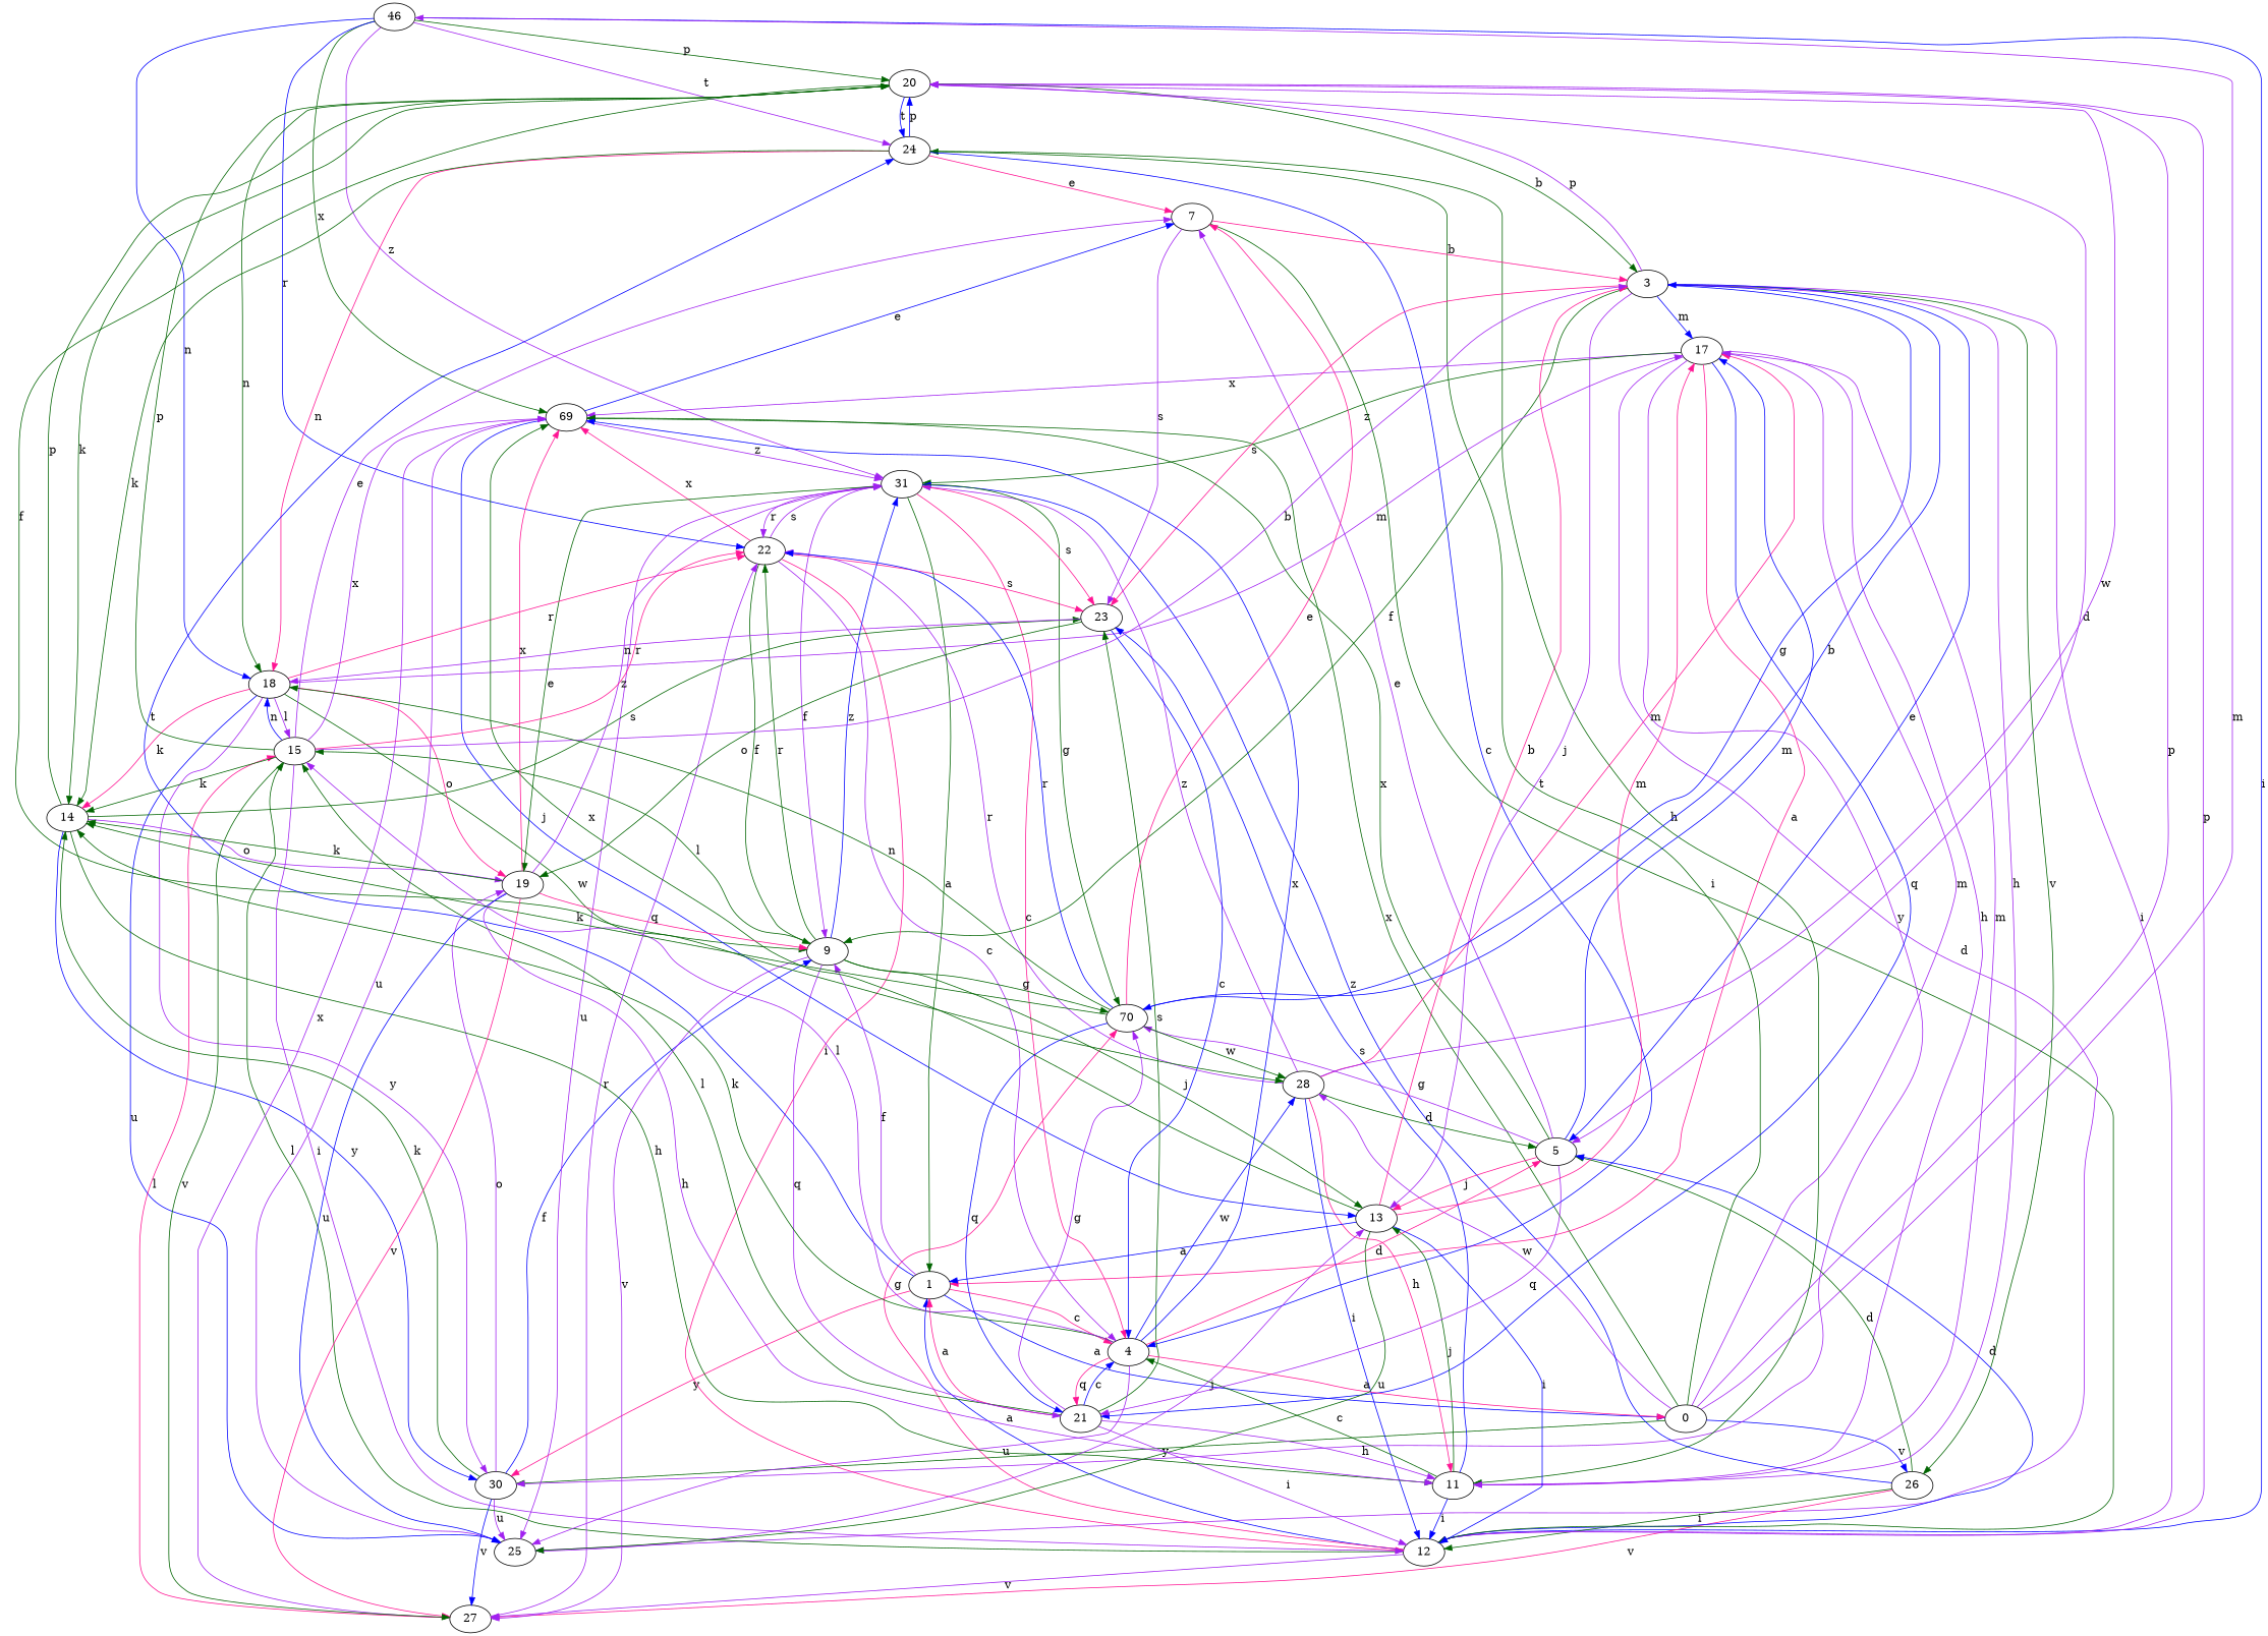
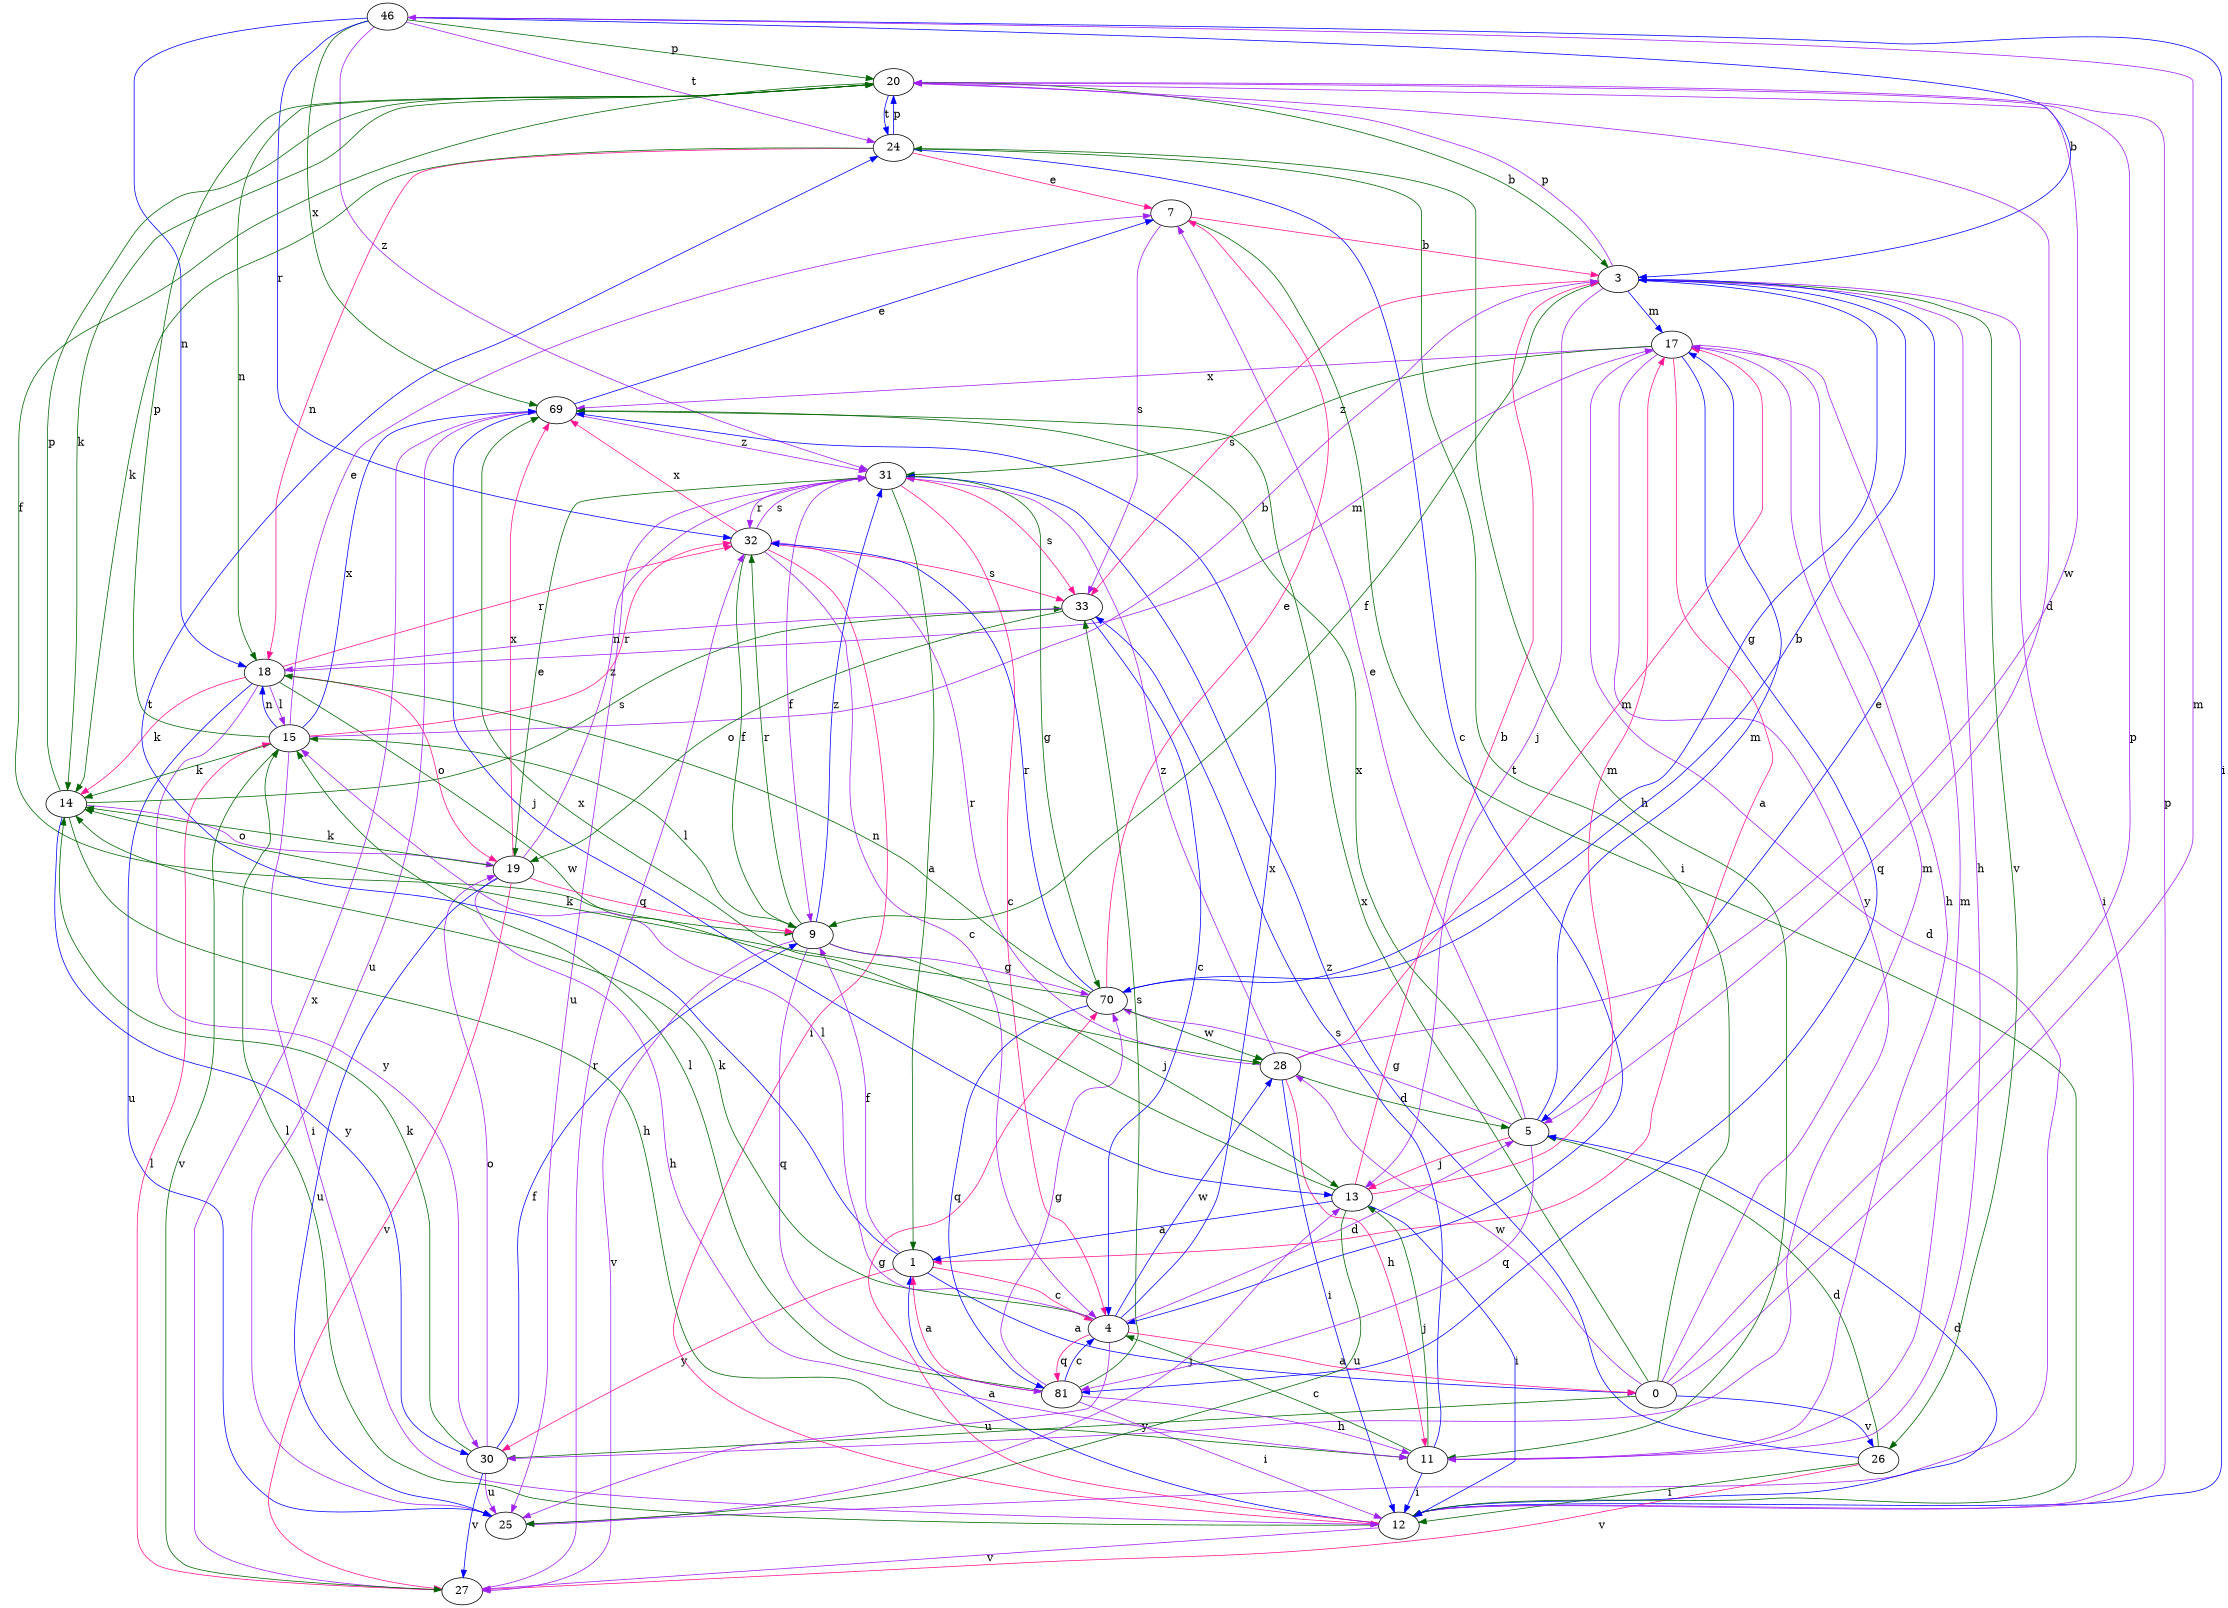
  strict digraph {
    edge [color=purple]
    n1 [label=46]
    0
    17
    20
    24
    26
    28
    n8 [label=69]
    30
    3
    12
-   22
+   22 [label=32]
    31
    18
    1
    11
-   21
+   21 [label=81]
    25
    9
    5
    14
    4
    7
    27
    13
    19
    15
    n28 [label=70]
-   23
+   23 [label=33]
    n1 -> 20 [color=darkgreen label=p]
    n1 -> 24 [label=t]
    n1 -> n8 [color=darkgreen label=x]
+   n1 -> 3 [color=blue label=b]
    n1 -> 12 [color=blue label=i]
    n1 -> 22 [color=blue label=r]
    n1 -> 31 [label=z]
    n1 -> 18 [color=blue label=n]
    0 -> n1 [label=m]
    0 -> 17 [label=m]
    0 -> 20 [label=p]
    0 -> 24 [color=darkgreen label=t]
    0 -> 26 [color=blue label=v]
    0 -> 28 [label=w]
    0 -> n8 [color=darkgreen label=x]
    0 -> 30 [color=darkgreen label=y]
    17 -> n8 [label=x]
    17 -> 30 [label=y]
    17 -> 31 [color=darkgreen label=z]
    17 -> 1 [color=deeppink label=a]
    17 -> 11 [label=h]
    17 -> 21 [color=blue label=q]
    17 -> 25 [label=d]
    20 -> 24 [color=blue label=t]
    20 -> 3 [color=darkgreen label=b]
    20 -> 18 [color=darkgreen label=n]
    20 -> 9 [color=darkgreen label=f]
    20 -> 5 [label=d]
    20 -> 14 [color=darkgreen label=k]
    24 -> 20 [color=blue label=p]
    24 -> 18 [color=deeppink label=n]
    24 -> 11 [color=darkgreen label=h]
    24 -> 14 [color=darkgreen label=k]
    24 -> 4 [color=blue label=c]
    24 -> 7 [color=deeppink label=e]
    26 -> 12 [color=darkgreen label=i]
    26 -> 31 [color=blue label=z]
    26 -> 5 [color=darkgreen label=d]
    26 -> 27 [color=deeppink label=v]
    28 -> 17 [color=deeppink label=m]
    28 -> 20 [label=w]
    28 -> 12 [color=blue label=i]
    28 -> 22 [label=r]
    28 -> 31 [label=z]
    28 -> 11 [color=deeppink label=h]
    28 -> 5 [color=darkgreen label=d]
    n8 -> 31 [label=z]
    n8 -> 25 [label=u]
    n8 -> 7 [color=blue label=e]
    n8 -> 13 [color=blue label=j]
    30 -> 25 [label=u]
    30 -> 9 [color=blue label=f]
    30 -> 14 [color=darkgreen label=k]
    30 -> 27 [color=blue label=v]
    30 -> 19 [label=o]
    3 -> 17 [color=blue label=m]
    3 -> 20 [label=p]
    3 -> 26 [color=darkgreen label=v]
    3 -> 12 [label=i]
    3 -> 11 [label=h]
    3 -> 9 [color=darkgreen label=f]
    3 -> 5 [color=blue label=e]
    3 -> 13 [label=j]
    3 -> n28 [color=blue label=g]
    3 -> 23 [color=deeppink label=s]
    12 -> 20 [label=p]
    12 -> 1 [color=blue label=a]
    12 -> 5 [color=blue label=d]
    12 -> 27 [label=v]
    12 -> 15 [color=darkgreen label=l]
    12 -> n28 [color=deeppink label=g]
    22 -> n8 [color=deeppink label=x]
    22 -> 12 [color=deeppink label=i]
    22 -> 31 [label=s]
    22 -> 9 [color=darkgreen label=f]
    22 -> 4 [label=c]
    22 -> 23 [color=deeppink label=s]
    31 -> 22 [label=r]
    31 -> 1 [color=darkgreen label=a]
    31 -> 25 [label=u]
    31 -> 9 [label=f]
    31 -> 4 [color=deeppink label=c]
    31 -> 19 [color=darkgreen label=e]
    31 -> n28 [color=darkgreen label=g]
    31 -> 23 [color=deeppink label=s]
    18 -> 17 [label=m]
    18 -> 28 [color=darkgreen label=w]
    18 -> 30 [label=y]
    18 -> 22 [color=deeppink label=r]
    18 -> 25 [color=blue label=u]
    18 -> 14 [color=deeppink label=k]
    18 -> 19 [color=deeppink label=o]
    18 -> 15 [label=l]
    1 -> 0 [color=blue label=a]
    1 -> 24 [color=blue label=t]
    1 -> 30 [color=deeppink label=y]
    1 -> 9 [label=f]
    1 -> 4 [color=deeppink label=c]
    11 -> 17 [label=m]
    11 -> 12 [color=blue label=i]
    11 -> 4 [color=darkgreen label=c]
    11 -> 13 [color=darkgreen label=j]
    11 -> 23 [color=blue label=s]
    21 -> 12 [label=i]
    21 -> 1 [color=deeppink label=a]
    21 -> 11 [label=h]
    21 -> 4 [color=blue label=c]
    21 -> 15 [color=darkgreen label=l]
    21 -> n28 [label=g]
    21 -> 23 [color=darkgreen label=s]
    25 -> 13 [label=j]
    9 -> 22 [color=darkgreen label=r]
    9 -> 31 [color=blue label=z]
    9 -> 21 [label=q]
    9 -> 27 [label=v]
    9 -> 13 [color=darkgreen label=j]
    9 -> 15 [color=darkgreen label=l]
-   9 -> n28 [color=darkgreen label=g]
+   9 -> n28 [label=g]
    5 -> 17 [color=blue label=m]
    5 -> n8 [color=darkgreen label=x]
    5 -> 21 [label=q]
    5 -> 7 [label=e]
    5 -> 13 [color=deeppink label=j]
    5 -> n28 [label=g]
    14 -> 20 [color=darkgreen label=p]
    14 -> 30 [color=blue label=y]
    14 -> 11 [color=darkgreen label=h]
    14 -> 19 [label=o]
    14 -> 23 [color=darkgreen label=s]
    4 -> 0 [color=deeppink label=a]
    4 -> 28 [color=blue label=w]
    4 -> n8 [color=blue label=x]
    4 -> 21 [color=deeppink label=q]
    4 -> 25 [label=u]
-   4 -> 5 [color=deeppink label=d]
+   4 -> 5 [label=d]
    4 -> 14 [color=darkgreen label=k]
    4 -> 15 [label=l]
    7 -> 3 [color=deeppink label=b]
    7 -> 12 [color=darkgreen label=i]
    7 -> 23 [label=s]
    27 -> n8 [label=x]
    27 -> 22 [label=r]
    27 -> 15 [color=deeppink label=l]
    13 -> 17 [color=deeppink label=m]
    13 -> n8 [color=darkgreen label=x]
    13 -> 3 [color=deeppink label=b]
    13 -> 12 [color=blue label=i]
    13 -> 1 [color=blue label=a]
    13 -> 25 [color=darkgreen label=u]
    19 -> n8 [color=deeppink label=x]
    19 -> 31 [label=z]
    19 -> 11 [label=h]
    19 -> 25 [color=blue label=u]
    19 -> 9 [color=deeppink label=q]
    19 -> 14 [color=darkgreen label=k]
    19 -> 27 [color=deeppink label=v]
    15 -> 20 [color=darkgreen label=p]
-   15 -> n8 [label=x]
+   15 -> n8 [color=blue label=x]
    15 -> 3 [label=b]
    15 -> 12 [label=i]
    15 -> 22 [color=deeppink label=r]
    15 -> 18 [color=blue label=n]
    15 -> 14 [color=darkgreen label=k]
    15 -> 7 [label=e]
    15 -> 27 [color=darkgreen label=v]
    n28 -> 28 [color=darkgreen label=w]
    n28 -> 3 [color=blue label=b]
    n28 -> 22 [color=blue label=r]
    n28 -> 18 [color=darkgreen label=n]
    n28 -> 21 [color=blue label=q]
    n28 -> 14 [color=darkgreen label=k]
    n28 -> 7 [color=deeppink label=e]
    23 -> 18 [label=n]
    23 -> 4 [color=blue label=c]
    23 -> 19 [color=darkgreen label=o]
  }
